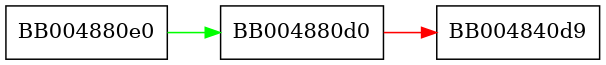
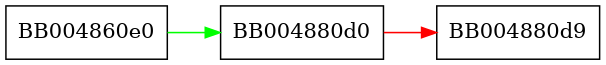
  digraph {
    rankdir=LR
    splines=ortho
    node [shape=box]
    BB004880d0
-   BB004880d9 [label=BB004840d9]
-   BB004880e0
+   BB004880d9
+   BB004880e0 [label=BB004860e0]
    BB004880d0 -> BB004880d9 [color=red]
    BB004880e0 -> BB004880d0 [color=green]
  }
